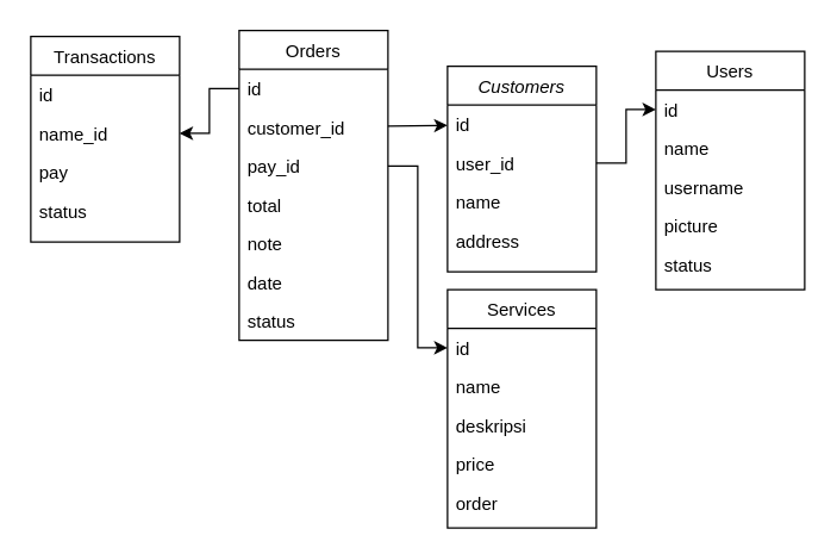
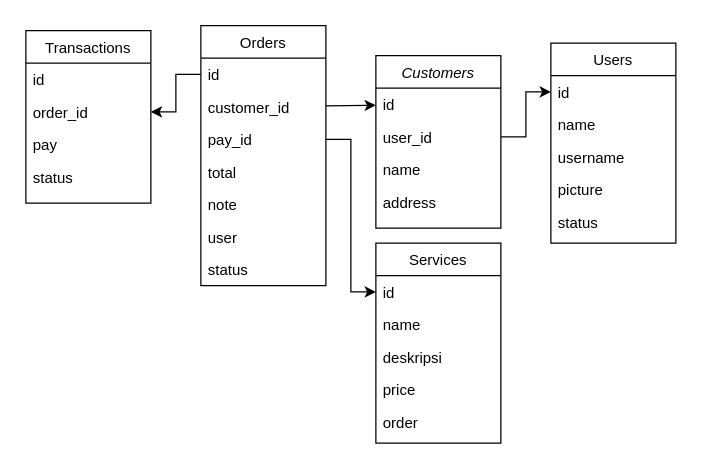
  <mxCell id="0" />
  <mxCell id="1" parent="0" />
  <mxCell id="2" value="Customers" style="swimlane;fontStyle=2;align=center;verticalAlign=top;childLayout=stackLayout;horizontal=1;startSize=26;horizontalStack=0;resizeParent=1;resizeLast=0;collapsible=1;marginBottom=0;rounded=0;shadow=0;strokeWidth=1;" parent="1" vertex="1"><mxGeometry x="300" y="44" width="100" height="138" as="geometry"><mxRectangle x="230" y="140" width="160" height="26" as="alternateBounds" /></mxGeometry></mxCell>
  <mxCell id="3" value="id" style="text;align=left;verticalAlign=top;spacingLeft=4;spacingRight=4;overflow=hidden;rotatable=0;points=[[0,0.5],[1,0.5]];portConstraint=eastwest;" parent="2" vertex="1"><mxGeometry y="26" width="100" height="26" as="geometry" /></mxCell>
  <mxCell id="4" value="user_id" style="text;align=left;verticalAlign=top;spacingLeft=4;spacingRight=4;overflow=hidden;rotatable=0;points=[[0,0.5],[1,0.5]];portConstraint=eastwest;rounded=0;shadow=0;html=0;" parent="2" vertex="1"><mxGeometry y="52" width="100" height="26" as="geometry" /></mxCell>
  <mxCell id="5" value="name" style="text;align=left;verticalAlign=top;spacingLeft=4;spacingRight=4;overflow=hidden;rotatable=0;points=[[0,0.5],[1,0.5]];portConstraint=eastwest;rounded=0;shadow=0;html=0;" parent="2" vertex="1"><mxGeometry y="78" width="100" height="26" as="geometry" /></mxCell>
  <mxCell id="6" value="address" style="text;align=left;verticalAlign=top;spacingLeft=4;spacingRight=4;overflow=hidden;rotatable=0;points=[[0,0.5],[1,0.5]];portConstraint=eastwest;rounded=0;shadow=0;html=0;" vertex="1" parent="2"><mxGeometry y="104" width="100" height="26" as="geometry" /></mxCell>
  <mxCell id="7" value="Transactions" style="swimlane;fontStyle=0;align=center;verticalAlign=top;childLayout=stackLayout;horizontal=1;startSize=26;horizontalStack=0;resizeParent=1;resizeLast=0;collapsible=1;marginBottom=0;rounded=0;shadow=0;strokeWidth=1;" parent="1" vertex="1"><mxGeometry x="20" y="24" width="100" height="138" as="geometry"><mxRectangle x="130" y="380" width="160" height="26" as="alternateBounds" /></mxGeometry></mxCell>
  <mxCell id="8" value="id" style="text;align=left;verticalAlign=top;spacingLeft=4;spacingRight=4;overflow=hidden;rotatable=0;points=[[0,0.5],[1,0.5]];portConstraint=eastwest;" parent="7" vertex="1"><mxGeometry y="26" width="100" height="26" as="geometry" /></mxCell>
- <mxCell id="9" value="name_id" style="text;align=left;verticalAlign=top;spacingLeft=4;spacingRight=4;overflow=hidden;rotatable=0;points=[[0,0.5],[1,0.5]];portConstraint=eastwest;rounded=0;shadow=0;html=0;" parent="7" vertex="1"><mxGeometry y="52" width="100" height="26" as="geometry" /></mxCell>
+ <mxCell id="9" value="order_id" style="text;align=left;verticalAlign=top;spacingLeft=4;spacingRight=4;overflow=hidden;rotatable=0;points=[[0,0.5],[1,0.5]];portConstraint=eastwest;rounded=0;shadow=0;html=0;" parent="7" vertex="1"><mxGeometry y="52" width="100" height="26" as="geometry" /></mxCell>
  <mxCell id="10" value="pay" style="text;align=left;verticalAlign=top;spacingLeft=4;spacingRight=4;overflow=hidden;rotatable=0;points=[[0,0.5],[1,0.5]];portConstraint=eastwest;rounded=0;shadow=0;html=0;" vertex="1" parent="7"><mxGeometry y="78" width="100" height="26" as="geometry" /></mxCell>
  <mxCell id="11" value="status" style="text;align=left;verticalAlign=top;spacingLeft=4;spacingRight=4;overflow=hidden;rotatable=0;points=[[0,0.5],[1,0.5]];portConstraint=eastwest;rounded=0;shadow=0;html=0;" vertex="1" parent="7"><mxGeometry y="104" width="100" height="26" as="geometry" /></mxCell>
  <mxCell id="12" value="Users" style="swimlane;fontStyle=0;align=center;verticalAlign=top;childLayout=stackLayout;horizontal=1;startSize=26;horizontalStack=0;resizeParent=1;resizeLast=0;collapsible=1;marginBottom=0;rounded=0;shadow=0;strokeWidth=1;" parent="1" vertex="1"><mxGeometry x="440" y="34" width="100" height="160" as="geometry"><mxRectangle x="340" y="380" width="170" height="26" as="alternateBounds" /></mxGeometry></mxCell>
  <mxCell id="13" value="id" style="text;align=left;verticalAlign=top;spacingLeft=4;spacingRight=4;overflow=hidden;rotatable=0;points=[[0,0.5],[1,0.5]];portConstraint=eastwest;" parent="12" vertex="1"><mxGeometry y="26" width="100" height="26" as="geometry" /></mxCell>
  <mxCell id="14" value="name&#10;&#10;" style="text;align=left;verticalAlign=top;spacingLeft=4;spacingRight=4;overflow=hidden;rotatable=0;points=[[0,0.5],[1,0.5]];portConstraint=eastwest;" vertex="1" parent="12"><mxGeometry y="52" width="100" height="26" as="geometry" /></mxCell>
  <mxCell id="15" value="username" style="text;align=left;verticalAlign=top;spacingLeft=4;spacingRight=4;overflow=hidden;rotatable=0;points=[[0,0.5],[1,0.5]];portConstraint=eastwest;" vertex="1" parent="12"><mxGeometry y="78" width="100" height="26" as="geometry" /></mxCell>
  <mxCell id="16" value="picture" style="text;align=left;verticalAlign=top;spacingLeft=4;spacingRight=4;overflow=hidden;rotatable=0;points=[[0,0.5],[1,0.5]];portConstraint=eastwest;" vertex="1" parent="12"><mxGeometry y="104" width="100" height="26" as="geometry" /></mxCell>
  <mxCell id="17" value="status" style="text;align=left;verticalAlign=top;spacingLeft=4;spacingRight=4;overflow=hidden;rotatable=0;points=[[0,0.5],[1,0.5]];portConstraint=eastwest;" vertex="1" parent="12"><mxGeometry y="130" width="100" height="26" as="geometry" /></mxCell>
  <mxCell id="18" value="Services" style="swimlane;fontStyle=0;align=center;verticalAlign=top;childLayout=stackLayout;horizontal=1;startSize=26;horizontalStack=0;resizeParent=1;resizeLast=0;collapsible=1;marginBottom=0;rounded=0;shadow=0;strokeWidth=1;" parent="1" vertex="1"><mxGeometry x="300" y="194" width="100" height="160" as="geometry"><mxRectangle x="550" y="140" width="160" height="26" as="alternateBounds" /></mxGeometry></mxCell>
  <mxCell id="19" value="id" style="text;align=left;verticalAlign=top;spacingLeft=4;spacingRight=4;overflow=hidden;rotatable=0;points=[[0,0.5],[1,0.5]];portConstraint=eastwest;" parent="18" vertex="1"><mxGeometry y="26" width="100" height="26" as="geometry" /></mxCell>
  <mxCell id="20" value="name" style="text;align=left;verticalAlign=top;spacingLeft=4;spacingRight=4;overflow=hidden;rotatable=0;points=[[0,0.5],[1,0.5]];portConstraint=eastwest;rounded=0;shadow=0;html=0;" parent="18" vertex="1"><mxGeometry y="52" width="100" height="26" as="geometry" /></mxCell>
  <mxCell id="21" value="deskripsi" style="text;align=left;verticalAlign=top;spacingLeft=4;spacingRight=4;overflow=hidden;rotatable=0;points=[[0,0.5],[1,0.5]];portConstraint=eastwest;rounded=0;shadow=0;html=0;" parent="18" vertex="1"><mxGeometry y="78" width="100" height="26" as="geometry" /></mxCell>
  <mxCell id="22" value="price" style="text;align=left;verticalAlign=top;spacingLeft=4;spacingRight=4;overflow=hidden;rotatable=0;points=[[0,0.5],[1,0.5]];portConstraint=eastwest;rounded=0;shadow=0;html=0;" parent="18" vertex="1"><mxGeometry y="104" width="100" height="26" as="geometry" /></mxCell>
  <mxCell id="23" value="order" style="text;align=left;verticalAlign=top;spacingLeft=4;spacingRight=4;overflow=hidden;rotatable=0;points=[[0,0.5],[1,0.5]];portConstraint=eastwest;rounded=0;shadow=0;html=0;" parent="18" vertex="1"><mxGeometry y="130" width="100" height="26" as="geometry" /></mxCell>
  <mxCell id="24" value="Orders" style="swimlane;fontStyle=0;align=center;verticalAlign=top;childLayout=stackLayout;horizontal=1;startSize=26;horizontalStack=0;resizeParent=1;resizeLast=0;collapsible=1;marginBottom=0;rounded=0;shadow=0;strokeWidth=1;" vertex="1" parent="1"><mxGeometry x="160" y="20" width="100" height="208" as="geometry"><mxRectangle x="130" y="380" width="160" height="26" as="alternateBounds" /></mxGeometry></mxCell>
  <mxCell id="25" value="id" style="text;align=left;verticalAlign=top;spacingLeft=4;spacingRight=4;overflow=hidden;rotatable=0;points=[[0,0.5],[1,0.5]];portConstraint=eastwest;" vertex="1" parent="24"><mxGeometry y="26" width="100" height="26" as="geometry" /></mxCell>
  <mxCell id="26" value="customer_id" style="text;align=left;verticalAlign=top;spacingLeft=4;spacingRight=4;overflow=hidden;rotatable=0;points=[[0,0.5],[1,0.5]];portConstraint=eastwest;rounded=0;shadow=0;html=0;" vertex="1" parent="24"><mxGeometry y="52" width="100" height="26" as="geometry" /></mxCell>
  <mxCell id="27" value="pay_id" style="text;align=left;verticalAlign=top;spacingLeft=4;spacingRight=4;overflow=hidden;rotatable=0;points=[[0,0.5],[1,0.5]];portConstraint=eastwest;rounded=0;shadow=0;html=0;" vertex="1" parent="24"><mxGeometry y="78" width="100" height="26" as="geometry" /></mxCell>
  <mxCell id="28" value="total" style="text;align=left;verticalAlign=top;spacingLeft=4;spacingRight=4;overflow=hidden;rotatable=0;points=[[0,0.5],[1,0.5]];portConstraint=eastwest;rounded=0;shadow=0;html=0;" vertex="1" parent="24"><mxGeometry y="104" width="100" height="26" as="geometry" /></mxCell>
  <mxCell id="29" value="note" style="text;align=left;verticalAlign=top;spacingLeft=4;spacingRight=4;overflow=hidden;rotatable=0;points=[[0,0.5],[1,0.5]];portConstraint=eastwest;rounded=0;shadow=0;html=0;" vertex="1" parent="24"><mxGeometry y="130" width="100" height="26" as="geometry" /></mxCell>
- <mxCell id="30" value="date" style="text;align=left;verticalAlign=top;spacingLeft=4;spacingRight=4;overflow=hidden;rotatable=0;points=[[0,0.5],[1,0.5]];portConstraint=eastwest;rounded=0;shadow=0;html=0;" vertex="1" parent="24"><mxGeometry y="156" width="100" height="26" as="geometry" /></mxCell>
+ <mxCell id="30" value="user" style="text;align=left;verticalAlign=top;spacingLeft=4;spacingRight=4;overflow=hidden;rotatable=0;points=[[0,0.5],[1,0.5]];portConstraint=eastwest;rounded=0;shadow=0;html=0;" vertex="1" parent="24"><mxGeometry y="156" width="100" height="26" as="geometry" /></mxCell>
  <mxCell id="31" value="status" style="text;align=left;verticalAlign=top;spacingLeft=4;spacingRight=4;overflow=hidden;rotatable=0;points=[[0,0.5],[1,0.5]];portConstraint=eastwest;rounded=0;shadow=0;html=0;" vertex="1" parent="24"><mxGeometry y="182" width="100" height="26" as="geometry" /></mxCell>
  <mxCell id="32" style="edgeStyle=none;rounded=0;orthogonalLoop=1;jettySize=auto;html=1;" edge="1" parent="1" source="26" target="3"><mxGeometry relative="1" as="geometry" /></mxCell>
  <mxCell id="33" style="edgeStyle=orthogonalEdgeStyle;rounded=0;orthogonalLoop=1;jettySize=auto;html=1;entryX=0;entryY=0.5;entryDx=0;entryDy=0;" edge="1" parent="1" source="27" target="19"><mxGeometry relative="1" as="geometry" /></mxCell>
  <mxCell id="34" style="edgeStyle=orthogonalEdgeStyle;rounded=0;orthogonalLoop=1;jettySize=auto;html=1;" edge="1" parent="1" source="25" target="9"><mxGeometry relative="1" as="geometry" /></mxCell>
  <mxCell id="35" style="edgeStyle=orthogonalEdgeStyle;rounded=0;orthogonalLoop=1;jettySize=auto;html=1;" edge="1" parent="1" source="4" target="13"><mxGeometry relative="1" as="geometry" /></mxCell>
